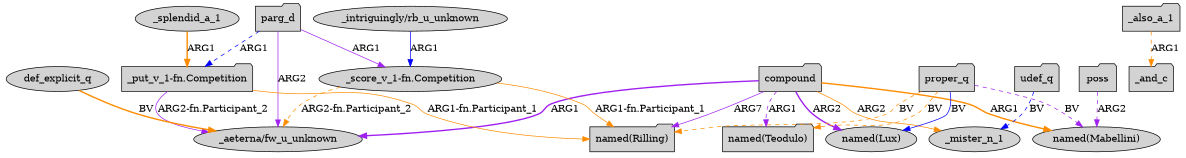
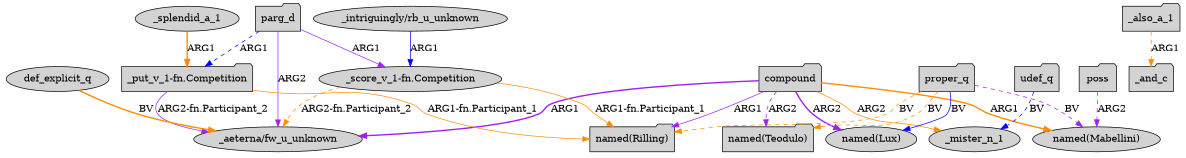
  digraph {
    node [shape=folder style=filled]
    edge [color=darkorange style=dashed]
    "_aeterna/fw_u_unknown" [shape=ellipse]
    compound
    "named(Teodulo)"
    _mister_n_1 [shape=ellipse]
    "named(Lux)" [shape=ellipse]
    "named(Mabellini)" [shape=ellipse]
    "named(Rilling)"
    parg_d
    "_put_v_1-fn.Competition"
    "_score_v_1-fn.Competition" [shape=ellipse]
    "_intriguingly/rb_u_unknown" [shape=ellipse]
    proper_q
    poss
    udef_q
    _splendid_a_1 [shape=ellipse]
    def_explicit_q [shape=ellipse]
    _also_a_1
    _and_c
    compound -> "_aeterna/fw_u_unknown" [color=purple label=ARG1 style=bold]
-   compound -> "named(Teodulo)" [color=purple label=ARG1]
+   compound -> "named(Teodulo)" [color=purple label=ARG2]
    compound -> _mister_n_1 [label=ARG2 style=solid]
    compound -> "named(Lux)" [color=purple label=ARG2 style=bold]
    compound -> "named(Mabellini)" [label=ARG1 style=bold]
-   compound -> "named(Rilling)" [color=purple label=ARG7 style=solid]
+   compound -> "named(Rilling)" [color=purple label=ARG1 style=solid]
    parg_d -> "_aeterna/fw_u_unknown" [color=purple label=ARG2 style=solid]
    parg_d -> "_put_v_1-fn.Competition" [color=blue label=ARG1]
    parg_d -> "_score_v_1-fn.Competition" [color=purple label=ARG1 style=solid]
    "_put_v_1-fn.Competition" -> "_aeterna/fw_u_unknown" [color=purple label="ARG2-fn.Participant_2" style=solid]
    "_put_v_1-fn.Competition" -> "named(Rilling)" [label="ARG1-fn.Participant_1" style=solid]
    "_score_v_1-fn.Competition" -> "_aeterna/fw_u_unknown" [label="ARG2-fn.Participant_2"]
    "_score_v_1-fn.Competition" -> "named(Rilling)" [label="ARG1-fn.Participant_1" style=solid]
    "_intriguingly/rb_u_unknown" -> "_score_v_1-fn.Competition" [color=blue label=ARG1 style=solid]
    proper_q -> "named(Teodulo)" [label=BV]
    proper_q -> "named(Lux)" [color=blue label=BV style=solid]
    proper_q -> "named(Mabellini)" [color=purple label=BV]
    proper_q -> "named(Rilling)" [label=BV]
    poss -> "named(Mabellini)" [color=purple label=ARG2]
    udef_q -> _mister_n_1 [color=blue label=BV]
    _splendid_a_1 -> "_put_v_1-fn.Competition" [label=ARG1 style=bold]
    def_explicit_q -> "_aeterna/fw_u_unknown" [label=BV style=bold]
    _also_a_1 -> _and_c [label=ARG1]
  }
